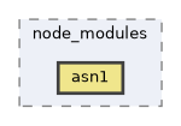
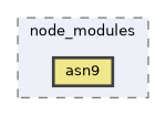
  digraph {
    compound=true
-   n1 [color=grey25 fillcolor=khaki fontname=Helvetica fontsize=10 height=0.2 label=asn1 shape=box style="filled,bold" width=0.4]
+   n1 [color=grey25 fillcolor=khaki fontname=Helvetica fontsize=10 height=0.2 label=asn9 shape=box style="filled,bold" width=0.4]
    subgraph cluster_1 {
      bgcolor="#edf0f7"
      fontname=Helvetica
      fontsize=10
      label=node_modules
      pencolor=grey50
      style="filled,dashed"
      n1
    }
  }
